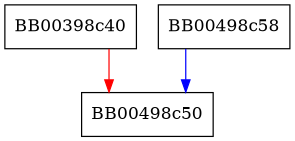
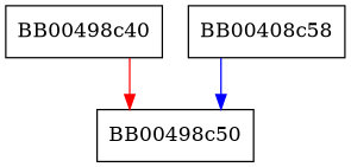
  digraph {
    splines=ortho
    node [shape=box]
-   BB00498c40 [label=BB00398c40]
+   BB00498c40
    BB00498c50
-   BB00498c58
+   BB00498c58 [label=BB00408c58]
    BB00498c40 -> BB00498c50 [color=red]
    BB00498c58 -> BB00498c50 [color=blue]
  }
